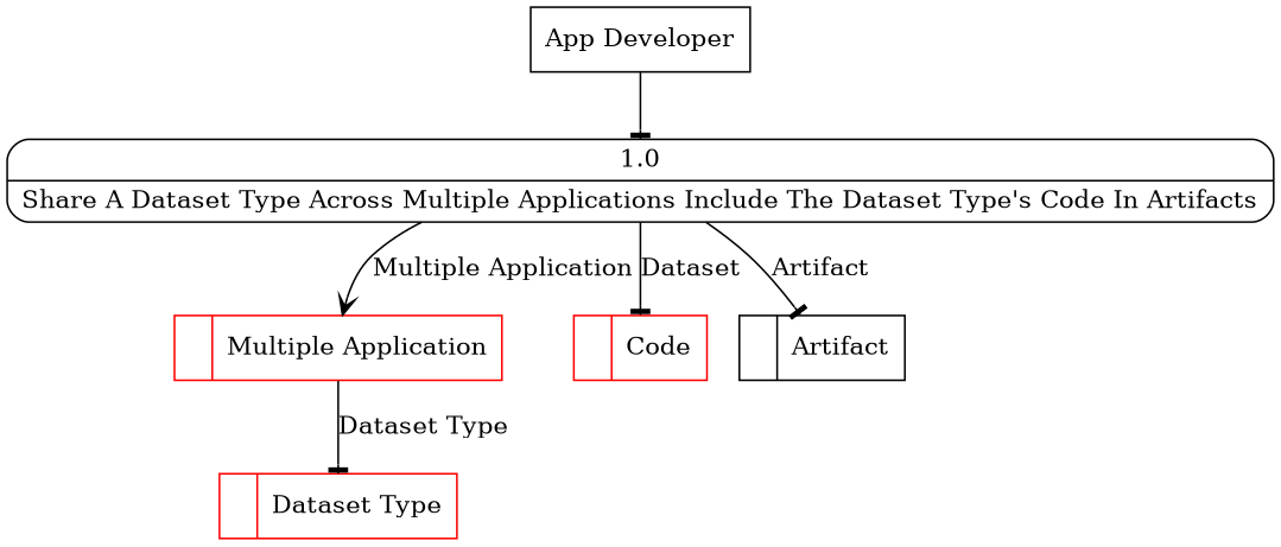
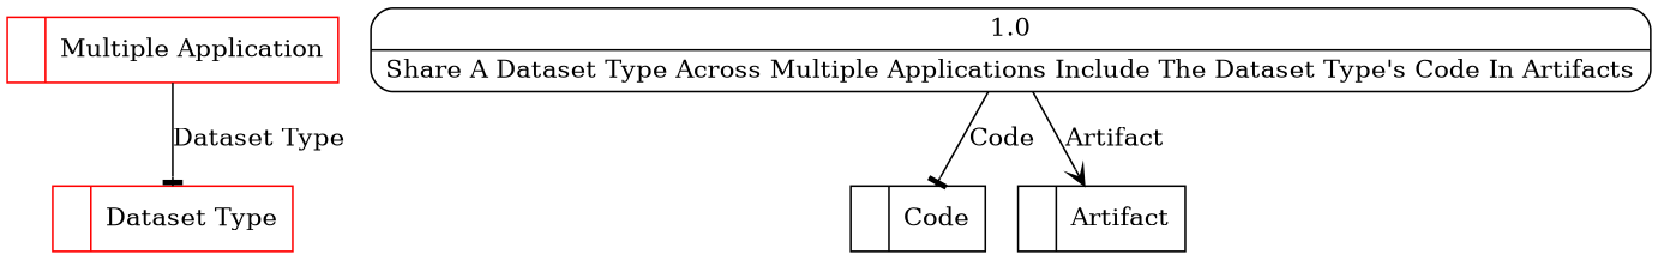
  digraph {
    node [color=red shape=record]
    edge [arrowhead=tee]
    n1 [label="<f0>  |<f1> Dataset Type "]
    n2 [label="<f0>  |<f1> Multiple Application "]
-   n3 [label="<f0>  |<f1> Code "]
+   n3 [color=black label="<f0>  |<f1> Code "]
    n4 [color=black label="<f0>  |<f1> Artifact "]
-   n5 [label="App Developer" shape=box color=""]
    n6 [label="{<f0> 1.0|<f1> Share A Dataset Type Across Multiple Applications Include The Dataset Type's Code In Artifacts }" shape=Mrecord color=""]
    n2 -> n1 [label="Dataset Type"]
-   n5 -> n6
-   n6 -> n2 [arrowhead=vee label="Multiple Application"]
-   n6 -> n3 [label=Dataset]
-   n6 -> n4 [label=Artifact]
+   n6 -> n3 [label=Code]
+   n6 -> n4 [arrowhead=vee label=Artifact]
  }
